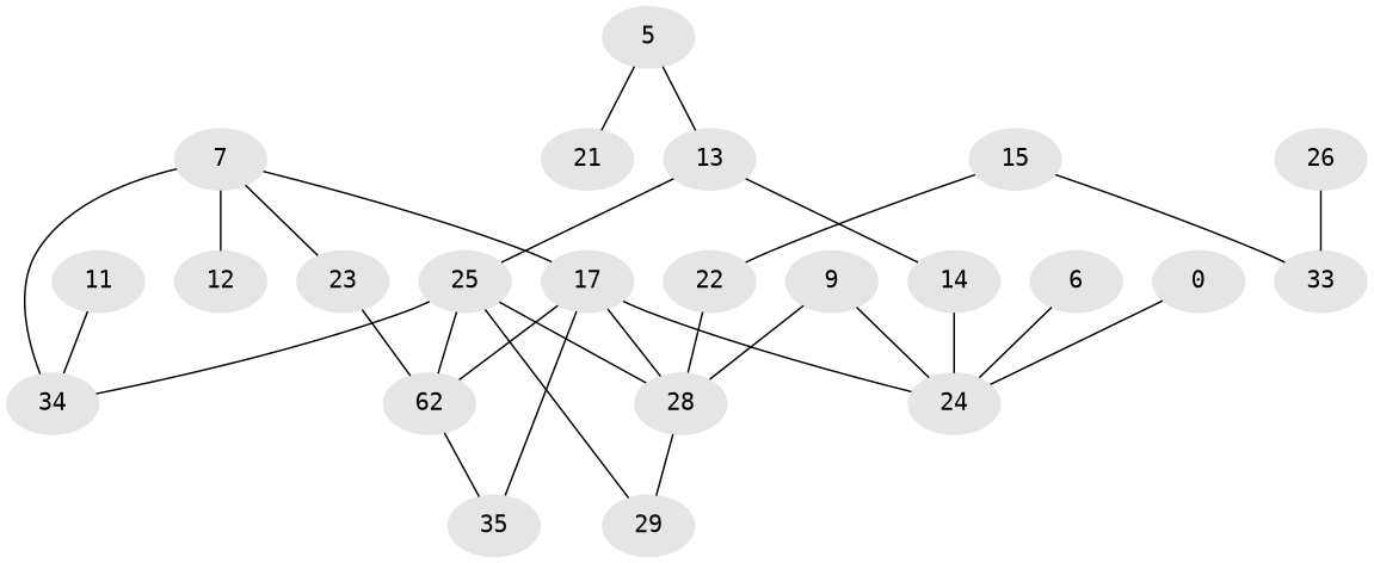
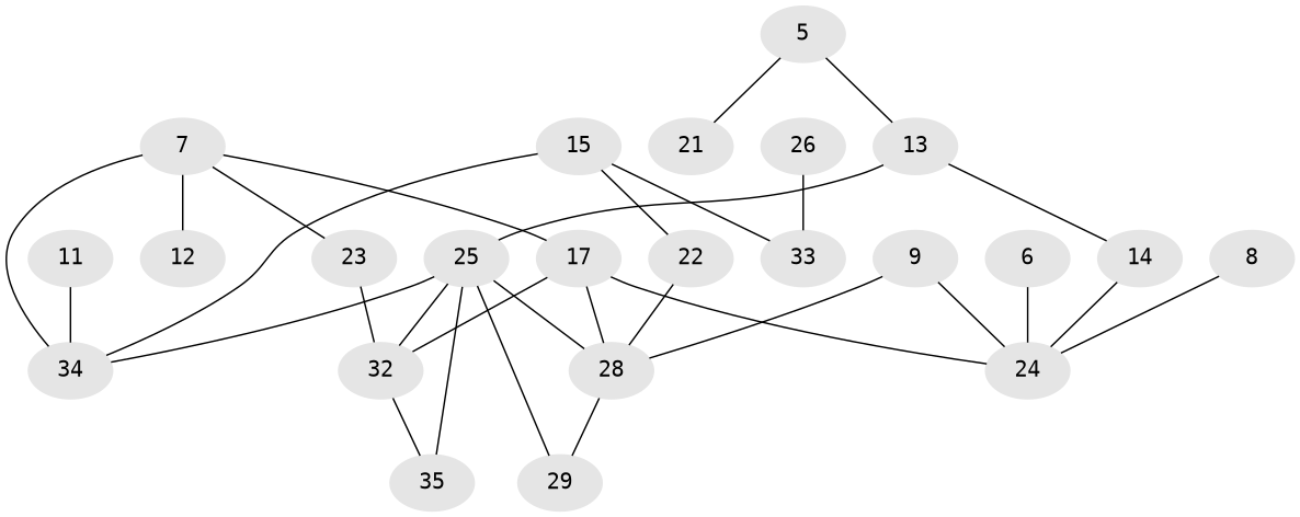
  graph {
    fontname="DejaVu Sans Mono"
    node [color=gray90 fontname="DejaVu Sans Mono" style=filled]
    edge [fontname="DejaVu Sans Mono" weight=1.0]
    25
    34
    28
-   32 [label=62]
+   32
    29
    35
    5
    13
    21
    14
    6
    24
    7
    12
    17
    23
-   8 [label=0]
+   8
    9
    11
    15
    22
    33
    26
    25 -- 34
    25 -- 28
    25 -- 32
    25 -- 29
-   17 -- 35
+   25 -- 35
    28 -- 29
    32 -- 35
    5 -- 13
    5 -- 21
    13 -- 25
    13 -- 14
    14 -- 24
    6 -- 24
    7 -- 34 [weight=2.0]
    7 -- 12
    7 -- 17
    7 -- 23
    17 -- 28
    17 -- 32
    17 -- 24
    23 -- 32
    8 -- 24
    9 -- 28
    9 -- 24
    11 -- 34
+   15 -- 34
    15 -- 22
    15 -- 33
    22 -- 28
    26 -- 33 [weight=2.0]
  }
